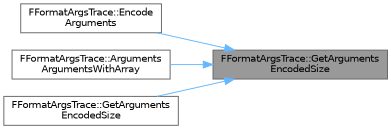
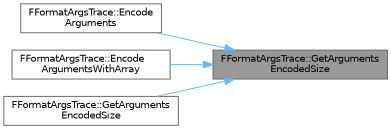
  digraph {
    rankdir=RL
    node [color=grey40 fillcolor=white fontname=Helvetica fontsize=10 shape=box style=filled]
    edge [color=steelblue1 dir=back fontname=Helvetica fontsize=10 labelfontname=Helvetica labelfontsize=10 style=solid]
    n1 [color=gray40 fillcolor=grey60 fontcolor=black height=0.2 label="FFormatArgsTrace::GetArguments\lEncodedSize" width=0.4]
    n2 [height=0.2 label="FFormatArgsTrace::Encode\lArguments" width=0.4]
-   n3 [height=0.2 label="FFormatArgsTrace::Arguments\lArgumentsWithArray" width=0.4]
+   n3 [height=0.2 label="FFormatArgsTrace::Encode\lArgumentsWithArray" width=0.4]
    n4 [height=0.2 label="FFormatArgsTrace::GetArguments\lEncodedSize" width=0.4]
    n1 -> n2
    n1 -> n3
    n1 -> n4
  }
